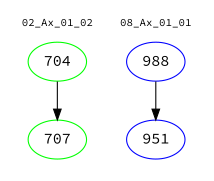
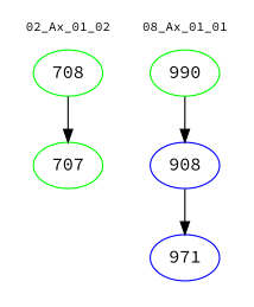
  digraph {
    fontname="Source Code Pro"
    node [color=green fontname="Source Code Pro"]
    edge [color=black fontname="Source Code Pro"]
-   n1 [label=704]
+   n1 [label=708]
    n2 [label=707]
-   n4 [color=blue label=988]
-   n5 [color=blue label=951]
+   n3 [label=990]
+   n4 [color=blue label=908]
+   n5 [color=blue label=971]
    subgraph cluster_1 {
      color=white
      fontsize=10
      label="02_Ax_01_02"
      n1
      n2
    }
    subgraph cluster_2 {
      color=white
      fontsize=10
      label="08_Ax_01_01"
+     n3
      n4
      n5
    }
    n1 -> n2
+   n3 -> n4
    n4 -> n5
  }
